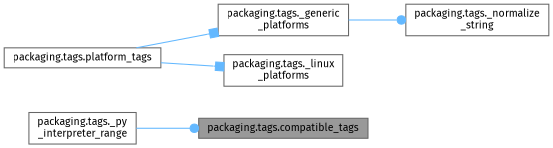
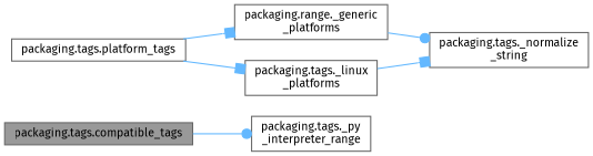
  digraph {
    fontname="Fira Sans"
    rankdir=LR
    node [color=grey40 fillcolor=white fontname="Fira Sans" fontsize=10 shape=box style=filled]
    edge [arrowhead=box color=steelblue1 fontname="Fira Sans" fontsize=10 labelfontname=Helvetica labelfontsize=10 style=solid]
    n1 [color=gray40 fillcolor=grey60 fontcolor=black height=0.2 label="packaging.tags.compatible_tags" width=0.4]
    n2 [height=0.2 label="packaging.tags._py\l_interpreter_range" width=0.4]
    n3 [height=0.2 label="packaging.tags.platform_tags" width=0.4]
-   n4 [height=0.2 label="packaging.tags._generic\l_platforms" width=0.4]
+   n4 [height=0.2 label="packaging.range._generic\l_platforms" width=0.4]
    n5 [height=0.2 label="packaging.tags._linux\l_platforms" width=0.4]
    n6 [height=0.2 label="packaging.tags._normalize\l_string" width=0.4]
-   n2 -> n1 [arrowhead=dot]
+   n1 -> n2 [arrowhead=dot]
    n3 -> n4
    n3 -> n5
    n4 -> n6 [arrowhead=dot]
+   n5 -> n6
  }
